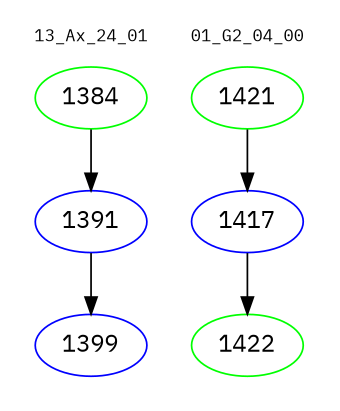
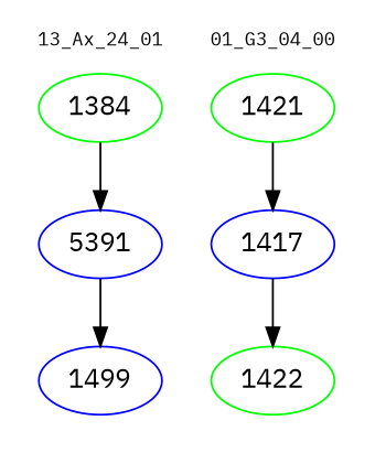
  digraph {
    fontname="IBM Plex Mono"
    node [color=green fontname="IBM Plex Mono"]
    edge [color=black fontname="IBM Plex Mono"]
    n1 [label=1384]
-   n2 [color=blue label=1391]
-   n3 [color=blue label=1399]
+   n2 [color=blue label=5391]
+   n3 [color=blue label=1499]
    n4 [label=1421]
    n5 [color=blue label=1417]
    n6 [label=1422]
    subgraph cluster_1 {
      color=white
      fontsize=10
      label="13_Ax_24_01"
      n1
      n2
      n3
    }
    subgraph cluster_2 {
      color=white
      fontsize=10
-     label="01_G2_04_00"
+     label="01_G3_04_00"
      n4
      n5
      n6
    }
    n1 -> n2
    n2 -> n3
    n4 -> n5
    n5 -> n6
  }
